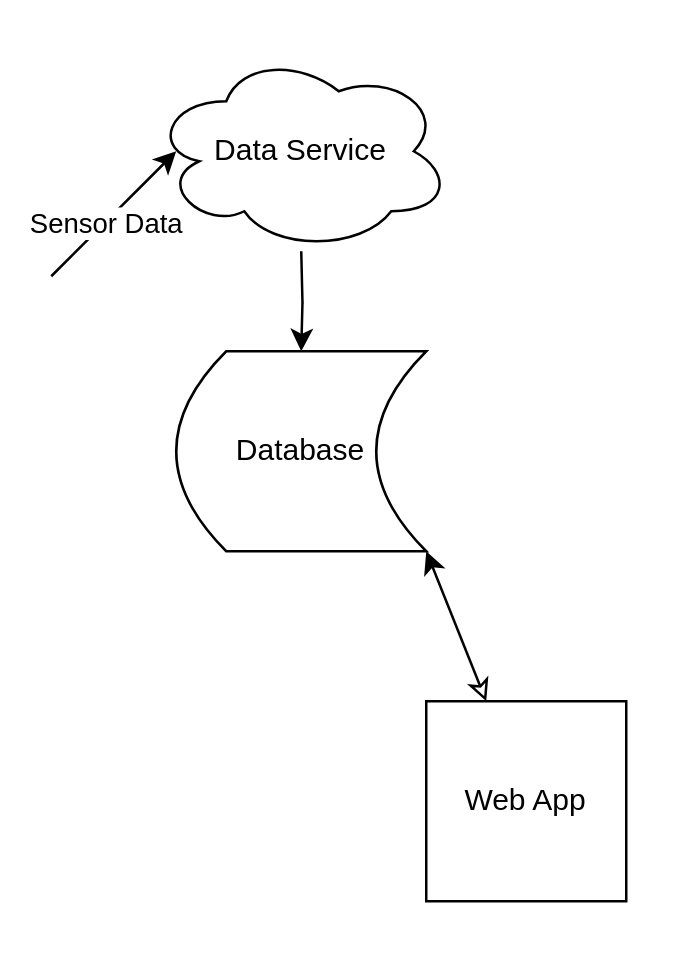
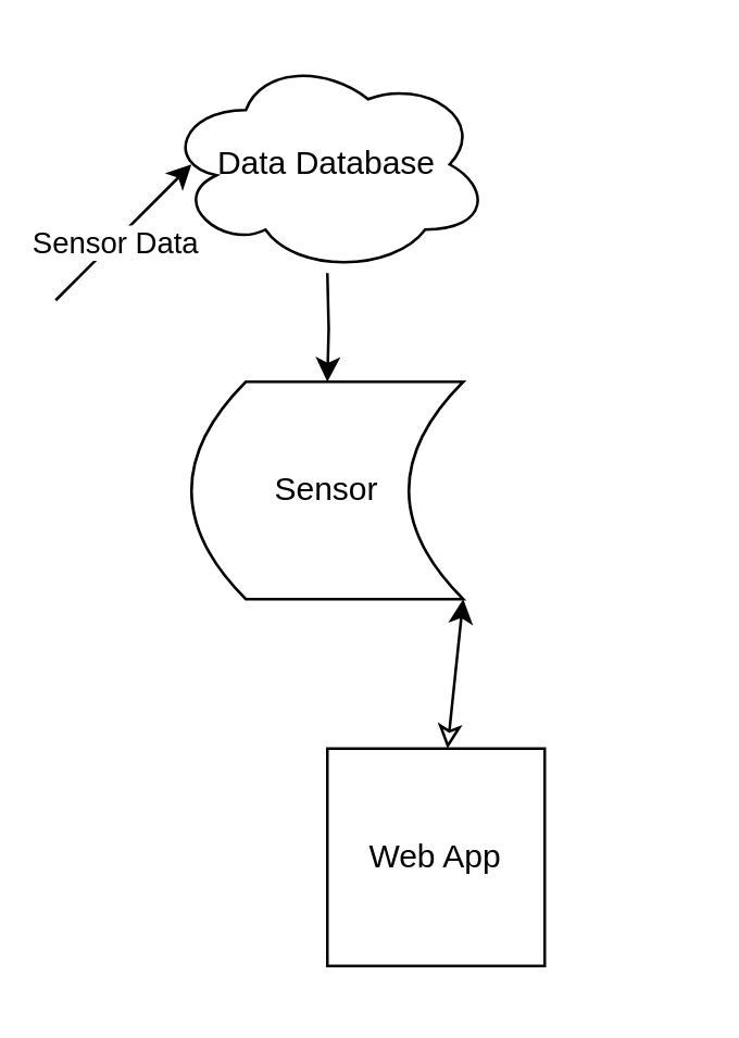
  <mxCell id="0" />
  <mxCell id="1" parent="0" />
  <mxCell id="2" style="edgeStyle=orthogonalEdgeStyle;rounded=0;orthogonalLoop=1;jettySize=auto;html=1;exitX=0.5;exitY=1;exitDx=0;exitDy=0;entryX=0.5;entryY=0;entryDx=0;entryDy=0;" edge="1" parent="1"><mxGeometry relative="1" as="geometry"><mxPoint x="120" y="100" as="sourcePoint" /><mxPoint x="120" y="140" as="targetPoint" /></mxGeometry></mxCell>
- <mxCell id="3" value="Data Service" style="ellipse;shape=cloud;whiteSpace=wrap;html=1;" vertex="1" parent="1"><mxGeometry x="60" y="20" width="120" height="80" as="geometry" /></mxCell>
- <mxCell id="4" value="Database" style="shape=dataStorage;whiteSpace=wrap;html=1;fixedSize=1;" vertex="1" parent="1"><mxGeometry x="70" y="140" width="100" height="80" as="geometry" /></mxCell>
+ <mxCell id="3" value="Data Database" style="ellipse;shape=cloud;whiteSpace=wrap;html=1;" vertex="1" parent="1"><mxGeometry x="60" y="20" width="120" height="80" as="geometry" /></mxCell>
+ <mxCell id="4" value="Sensor" style="shape=dataStorage;whiteSpace=wrap;html=1;fixedSize=1;" vertex="1" parent="1"><mxGeometry x="70" y="140" width="100" height="80" as="geometry" /></mxCell>
  <mxCell id="5" style="rounded=0;orthogonalLoop=1;jettySize=auto;html=1;entryX=1;entryY=1;entryDx=0;entryDy=0;startArrow=classic;startFill=0;" edge="1" parent="1" source="6" target="4"><mxGeometry relative="1" as="geometry" /></mxCell>
- <mxCell id="6" value="Web App" style="whiteSpace=wrap;html=1;aspect=fixed;" vertex="1" parent="1"><mxGeometry x="170" y="280" width="80" height="80" as="geometry" /></mxCell>
+ <mxCell id="6" value="Web App" style="whiteSpace=wrap;html=1;aspect=fixed;" vertex="1" parent="1"><mxGeometry x="120" y="275" width="80" height="80" as="geometry" /></mxCell>
  <mxCell id="7" value="" style="endArrow=classic;html=1;rounded=0;" edge="1" parent="1"><mxGeometry width="50" height="50" relative="1" as="geometry"><mxPoint x="20" y="110" as="sourcePoint" /><mxPoint x="70" y="60" as="targetPoint" /></mxGeometry></mxCell>
  <mxCell id="8" value="Sensor Data" style="edgeLabel;html=1;align=center;verticalAlign=middle;resizable=0;points=[];" vertex="1" connectable="0" parent="7"><mxGeometry x="-0.16" relative="1" as="geometry"><mxPoint as="offset" /></mxGeometry></mxCell>
